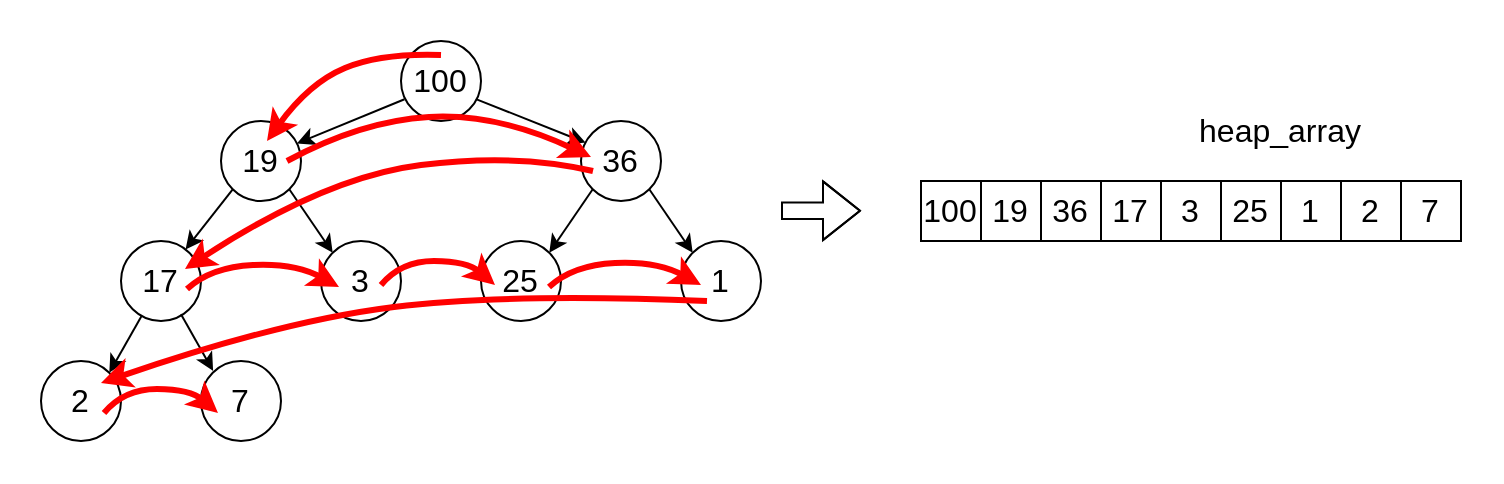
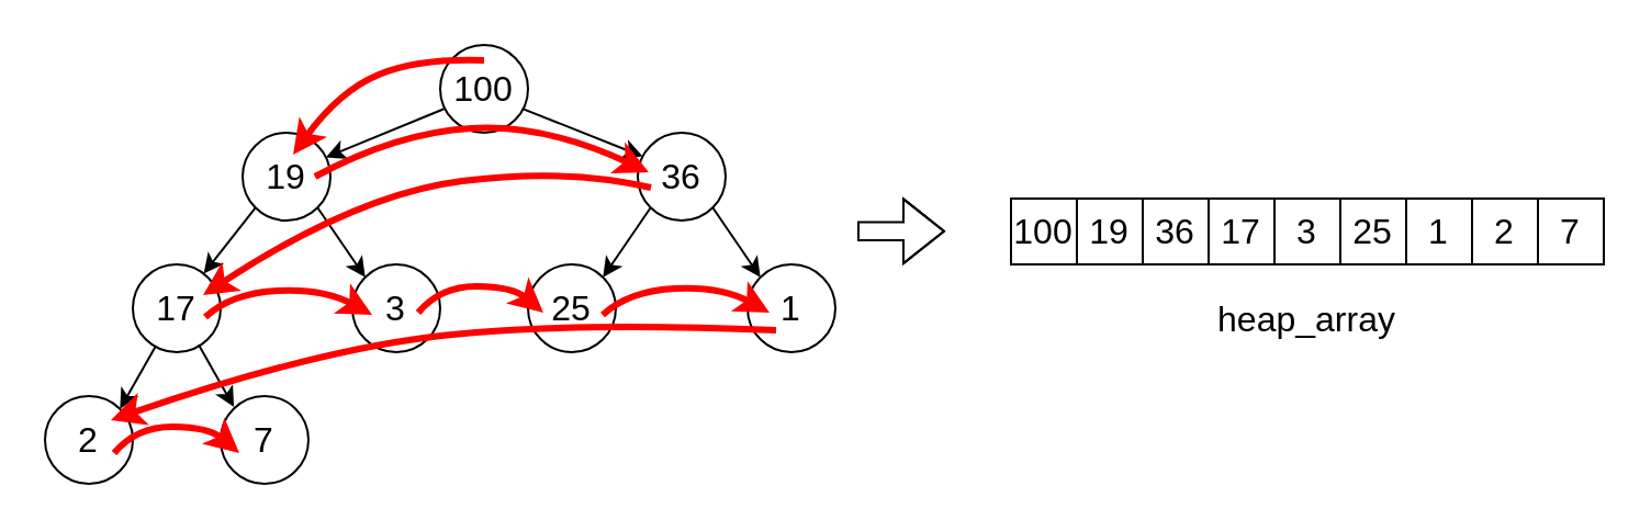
  <mxCell id="0" />
  <mxCell id="1" parent="0" />
  <mxCell id="2" value="&lt;div style=&quot;&quot;&gt;&lt;span style=&quot;font-size: 16px; background-color: initial;&quot;&gt;100&lt;/span&gt;&lt;/div&gt;" style="ellipse;whiteSpace=wrap;html=1;aspect=fixed;fillColor=none;align=center;" parent="1" vertex="1"><mxGeometry x="200" y="20" width="40" height="40" as="geometry" /></mxCell>
  <mxCell id="3" value="&lt;font style=&quot;font-size: 16px;&quot;&gt;19&lt;/font&gt;" style="ellipse;whiteSpace=wrap;html=1;aspect=fixed;fillColor=none;" parent="1" vertex="1"><mxGeometry x="110" y="60" width="40" height="40" as="geometry" /></mxCell>
  <mxCell id="4" value="&lt;font style=&quot;font-size: 16px;&quot;&gt;36&lt;/font&gt;" style="ellipse;whiteSpace=wrap;html=1;aspect=fixed;fillColor=none;" parent="1" vertex="1"><mxGeometry x="290" y="60" width="40" height="40" as="geometry" /></mxCell>
  <mxCell id="5" value="&lt;font style=&quot;font-size: 16px;&quot;&gt;17&lt;/font&gt;" style="ellipse;whiteSpace=wrap;html=1;aspect=fixed;fillColor=none;" parent="1" vertex="1"><mxGeometry x="60" y="120" width="40" height="40" as="geometry" /></mxCell>
  <mxCell id="6" value="&lt;font style=&quot;font-size: 16px;&quot;&gt;3&lt;/font&gt;" style="ellipse;whiteSpace=wrap;html=1;aspect=fixed;fillColor=none;" parent="1" vertex="1"><mxGeometry x="160" y="120" width="40" height="40" as="geometry" /></mxCell>
  <mxCell id="7" value="&lt;font style=&quot;font-size: 16px;&quot;&gt;25&lt;/font&gt;" style="ellipse;whiteSpace=wrap;html=1;aspect=fixed;fillColor=none;" parent="1" vertex="1"><mxGeometry x="240" y="120" width="40" height="40" as="geometry" /></mxCell>
  <mxCell id="8" value="&lt;font style=&quot;font-size: 16px;&quot;&gt;1&lt;/font&gt;" style="ellipse;whiteSpace=wrap;html=1;aspect=fixed;fillColor=none;" parent="1" vertex="1"><mxGeometry x="340" y="120" width="40" height="40" as="geometry" /></mxCell>
  <mxCell id="9" value="&lt;font style=&quot;font-size: 16px;&quot;&gt;2&lt;/font&gt;" style="ellipse;whiteSpace=wrap;html=1;aspect=fixed;fillColor=none;" parent="1" vertex="1"><mxGeometry x="20" y="180" width="40" height="40" as="geometry" /></mxCell>
  <mxCell id="10" value="&lt;font style=&quot;font-size: 16px;&quot;&gt;7&lt;/font&gt;" style="ellipse;whiteSpace=wrap;html=1;aspect=fixed;fillColor=none;" parent="1" vertex="1"><mxGeometry x="100" y="180" width="40" height="40" as="geometry" /></mxCell>
  <mxCell id="11" value="" style="endArrow=classic;html=1;rounded=0;fontSize=18;entryX=0.948;entryY=0.28;entryDx=0;entryDy=0;entryPerimeter=0;exitX=0.044;exitY=0.728;exitDx=0;exitDy=0;exitPerimeter=0;strokeColor=#000000;" parent="1" source="2" target="3" edge="1"><mxGeometry width="50" height="50" relative="1" as="geometry"><mxPoint x="200" y="50" as="sourcePoint" /><mxPoint x="150" y="70" as="targetPoint" /></mxGeometry></mxCell>
  <mxCell id="12" value="" style="endArrow=classic;html=1;rounded=0;fontSize=18;entryX=0.059;entryY=0.271;entryDx=0;entryDy=0;entryPerimeter=0;exitX=0.945;exitY=0.729;exitDx=0;exitDy=0;exitPerimeter=0;strokeColor=#000000;" parent="1" source="2" target="4" edge="1"><mxGeometry width="50" height="50" relative="1" as="geometry"><mxPoint x="240" y="50" as="sourcePoint" /><mxPoint x="290" y="70" as="targetPoint" /></mxGeometry></mxCell>
  <mxCell id="13" value="" style="endArrow=classic;html=1;rounded=0;fontSize=18;exitX=0;exitY=1;exitDx=0;exitDy=0;strokeColor=#000000;" parent="1" source="3" target="5" edge="1"><mxGeometry width="50" height="50" relative="1" as="geometry"><mxPoint x="220" y="140" as="sourcePoint" /><mxPoint x="270" y="90" as="targetPoint" /></mxGeometry></mxCell>
  <mxCell id="14" value="" style="endArrow=classic;html=1;rounded=0;fontSize=18;exitX=1;exitY=1;exitDx=0;exitDy=0;entryX=0;entryY=0;entryDx=0;entryDy=0;strokeColor=#000000;" parent="1" source="3" target="6" edge="1"><mxGeometry width="50" height="50" relative="1" as="geometry"><mxPoint x="186.448" y="80.002" as="sourcePoint" /><mxPoint x="209.998" y="110.095" as="targetPoint" /></mxGeometry></mxCell>
  <mxCell id="15" value="" style="endArrow=classic;html=1;rounded=0;fontSize=18;exitX=0;exitY=1;exitDx=0;exitDy=0;entryX=1;entryY=0;entryDx=0;entryDy=0;strokeColor=#000000;" parent="1" source="4" target="7" edge="1"><mxGeometry width="50" height="50" relative="1" as="geometry"><mxPoint x="210" y="140" as="sourcePoint" /><mxPoint x="260" y="90" as="targetPoint" /></mxGeometry></mxCell>
  <mxCell id="16" value="" style="endArrow=classic;html=1;rounded=0;fontSize=18;exitX=1;exitY=1;exitDx=0;exitDy=0;entryX=0;entryY=0;entryDx=0;entryDy=0;strokeColor=#000000;" parent="1" source="4" target="8" edge="1"><mxGeometry width="50" height="50" relative="1" as="geometry"><mxPoint x="210" y="140" as="sourcePoint" /><mxPoint x="260" y="90" as="targetPoint" /></mxGeometry></mxCell>
  <mxCell id="17" value="" style="endArrow=classic;html=1;rounded=0;fontSize=18;entryX=1;entryY=0;entryDx=0;entryDy=0;strokeColor=#000000;" parent="1" source="5" target="9" edge="1"><mxGeometry width="50" height="50" relative="1" as="geometry"><mxPoint x="100" y="140" as="sourcePoint" /><mxPoint x="150" y="90" as="targetPoint" /></mxGeometry></mxCell>
  <mxCell id="18" value="" style="endArrow=classic;html=1;rounded=0;fontSize=18;entryX=1;entryY=0;entryDx=0;entryDy=0;strokeColor=#000000;" parent="1" edge="1"><mxGeometry width="50" height="50" relative="1" as="geometry"><mxPoint x="90.002" y="156.575" as="sourcePoint" /><mxPoint x="106.061" y="184.998" as="targetPoint" /></mxGeometry></mxCell>
  <mxCell id="19" value="100" style="rounded=0;whiteSpace=wrap;html=1;fontSize=16;fillColor=none;" parent="1" vertex="1"><mxGeometry x="460" y="90" width="30" height="30" as="geometry" /></mxCell>
  <mxCell id="20" value="19" style="rounded=0;whiteSpace=wrap;html=1;fontSize=16;fillColor=none;" parent="1" vertex="1"><mxGeometry x="490" y="90" width="30" height="30" as="geometry" /></mxCell>
  <mxCell id="21" value="36" style="rounded=0;whiteSpace=wrap;html=1;fontSize=16;fillColor=none;" parent="1" vertex="1"><mxGeometry x="520" y="90" width="30" height="30" as="geometry" /></mxCell>
  <mxCell id="22" value="17" style="rounded=0;whiteSpace=wrap;html=1;fontSize=16;fillColor=none;" parent="1" vertex="1"><mxGeometry x="550" y="90" width="30" height="30" as="geometry" /></mxCell>
  <mxCell id="23" value="3" style="rounded=0;whiteSpace=wrap;html=1;fontSize=16;fillColor=none;" parent="1" vertex="1"><mxGeometry x="580" y="90" width="30" height="30" as="geometry" /></mxCell>
  <mxCell id="24" value="25" style="rounded=0;whiteSpace=wrap;html=1;fontSize=16;fillColor=none;" parent="1" vertex="1"><mxGeometry x="610" y="90" width="30" height="30" as="geometry" /></mxCell>
  <mxCell id="25" value="1" style="rounded=0;whiteSpace=wrap;html=1;fontSize=16;fillColor=none;" parent="1" vertex="1"><mxGeometry x="640" y="90" width="30" height="30" as="geometry" /></mxCell>
  <mxCell id="26" value="2" style="rounded=0;whiteSpace=wrap;html=1;fontSize=16;fillColor=none;" parent="1" vertex="1"><mxGeometry x="670" y="90" width="30" height="30" as="geometry" /></mxCell>
  <mxCell id="27" value="7" style="rounded=0;whiteSpace=wrap;html=1;fontSize=16;fillColor=none;" parent="1" vertex="1"><mxGeometry x="700" y="90" width="30" height="30" as="geometry" /></mxCell>
  <mxCell id="28" value="" style="shape=flexArrow;endArrow=classic;html=1;rounded=0;fontSize=16;width=8.333;endSize=5.833;" parent="1" edge="1"><mxGeometry width="50" height="50" relative="1" as="geometry"><mxPoint x="390" y="104.86" as="sourcePoint" /><mxPoint x="430" y="104.86" as="targetPoint" /><Array as="points"><mxPoint x="410" y="104.86" /></Array></mxGeometry></mxCell>
  <mxCell id="29" value="" style="curved=1;endArrow=classic;html=1;rounded=0;fontSize=16;fillColor=#dae8fc;strokeColor=#FF0000;exitX=0.5;exitY=0;exitDx=0;exitDy=0;strokeWidth=3;" parent="1" edge="1"><mxGeometry width="50" height="50" relative="1" as="geometry"><mxPoint x="220" y="27" as="sourcePoint" /><mxPoint x="133" y="70" as="targetPoint" /><Array as="points"><mxPoint x="190" y="26" /><mxPoint x="154" y="41" /></Array></mxGeometry></mxCell>
  <mxCell id="30" value="" style="curved=1;endArrow=classic;html=1;rounded=0;strokeColor=#FF0000;strokeWidth=3;fontSize=16;exitX=0.75;exitY=0.5;exitDx=0;exitDy=0;exitPerimeter=0;" parent="1" edge="1"><mxGeometry width="50" height="50" relative="1" as="geometry"><mxPoint x="143" y="80" as="sourcePoint" /><mxPoint x="295" y="78" as="targetPoint" /><Array as="points"><mxPoint x="180" y="60" /><mxPoint x="248" y="56" /></Array></mxGeometry></mxCell>
  <mxCell id="31" value="" style="curved=1;endArrow=classic;html=1;rounded=0;fontSize=16;fillColor=#dae8fc;strokeColor=#FF0000;strokeWidth=3;" parent="1" edge="1"><mxGeometry width="50" height="50" relative="1" as="geometry"><mxPoint x="296" y="85" as="sourcePoint" /><mxPoint x="92" y="134" as="targetPoint" /><Array as="points"><mxPoint x="258" y="76" /><mxPoint x="162" y="88" /></Array></mxGeometry></mxCell>
  <mxCell id="32" value="" style="curved=1;endArrow=classic;html=1;rounded=0;strokeColor=#FF0000;strokeWidth=3;fontSize=16;exitX=0.75;exitY=0.5;exitDx=0;exitDy=0;exitPerimeter=0;" parent="1" edge="1"><mxGeometry width="50" height="50" relative="1" as="geometry"><mxPoint x="93" y="144" as="sourcePoint" /><mxPoint x="169" y="143" as="targetPoint" /><Array as="points"><mxPoint x="105" y="133" /><mxPoint x="147" y="131" /></Array></mxGeometry></mxCell>
  <mxCell id="33" value="" style="curved=1;endArrow=classic;html=1;rounded=0;strokeColor=#FF0000;strokeWidth=3;fontSize=16;exitX=0.75;exitY=0.5;exitDx=0;exitDy=0;exitPerimeter=0;" parent="1" edge="1"><mxGeometry width="50" height="50" relative="1" as="geometry"><mxPoint x="190" y="142" as="sourcePoint" /><mxPoint x="247" y="142" as="targetPoint" /><Array as="points"><mxPoint x="200" y="130" /><mxPoint x="233" y="130" /></Array></mxGeometry></mxCell>
  <mxCell id="34" value="" style="curved=1;endArrow=classic;html=1;rounded=0;strokeColor=#FF0000;strokeWidth=3;fontSize=16;exitX=0.75;exitY=0.5;exitDx=0;exitDy=0;exitPerimeter=0;" parent="1" edge="1"><mxGeometry width="50" height="50" relative="1" as="geometry"><mxPoint x="274" y="143" as="sourcePoint" /><mxPoint x="350" y="142" as="targetPoint" /><Array as="points"><mxPoint x="286" y="132" /><mxPoint x="328" y="130" /></Array></mxGeometry></mxCell>
  <mxCell id="35" value="" style="curved=1;endArrow=classic;html=1;rounded=0;fontSize=16;fillColor=#dae8fc;strokeColor=#FF0000;strokeWidth=3;" parent="1" edge="1"><mxGeometry width="50" height="50" relative="1" as="geometry"><mxPoint x="353" y="150" as="sourcePoint" /><mxPoint x="50" y="191" as="targetPoint" /><Array as="points"><mxPoint x="253" y="146" /><mxPoint x="140" y="160" /></Array></mxGeometry></mxCell>
  <mxCell id="36" value="" style="curved=1;endArrow=classic;html=1;rounded=0;strokeColor=#FF0000;strokeWidth=3;fontSize=16;exitX=0.75;exitY=0.5;exitDx=0;exitDy=0;exitPerimeter=0;" parent="1" edge="1"><mxGeometry width="50" height="50" relative="1" as="geometry"><mxPoint x="51.5" y="206" as="sourcePoint" /><mxPoint x="108.5" y="206" as="targetPoint" /><Array as="points"><mxPoint x="61.5" y="194" /><mxPoint x="94.5" y="194" /></Array></mxGeometry></mxCell>
- <mxCell id="37" value="heap_array" style="text;html=1;strokeColor=none;fillColor=none;align=center;verticalAlign=middle;whiteSpace=wrap;rounded=0;fontSize=16;" parent="1" vertex="1"><mxGeometry x="595" y="50" width="90" height="30" as="geometry" /></mxCell>
+ <mxCell id="37" value="heap_array" style="text;html=1;strokeColor=none;fillColor=none;align=center;verticalAlign=middle;whiteSpace=wrap;rounded=0;fontSize=16;" parent="1" vertex="1"><mxGeometry x="550" y="130" width="90" height="30" as="geometry" /></mxCell>
